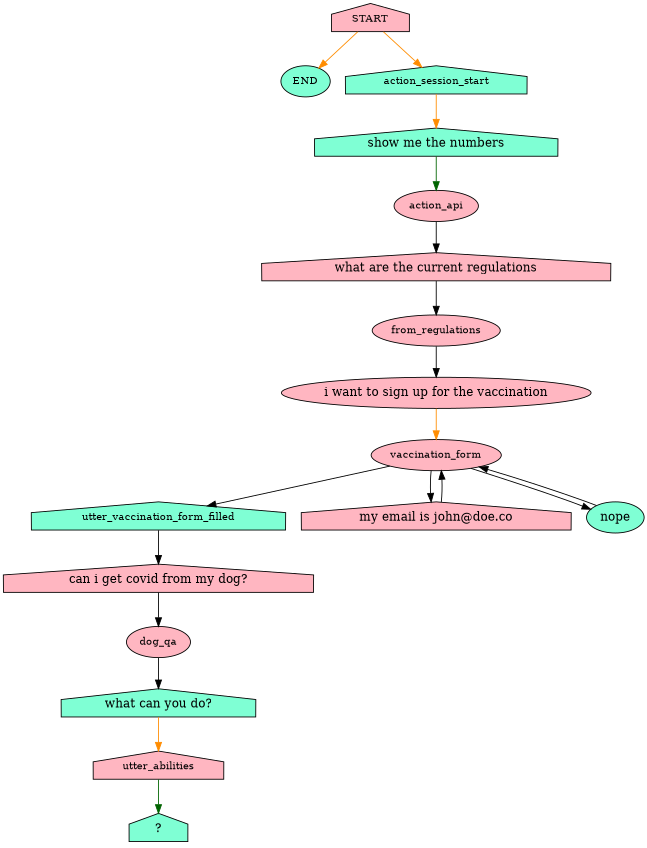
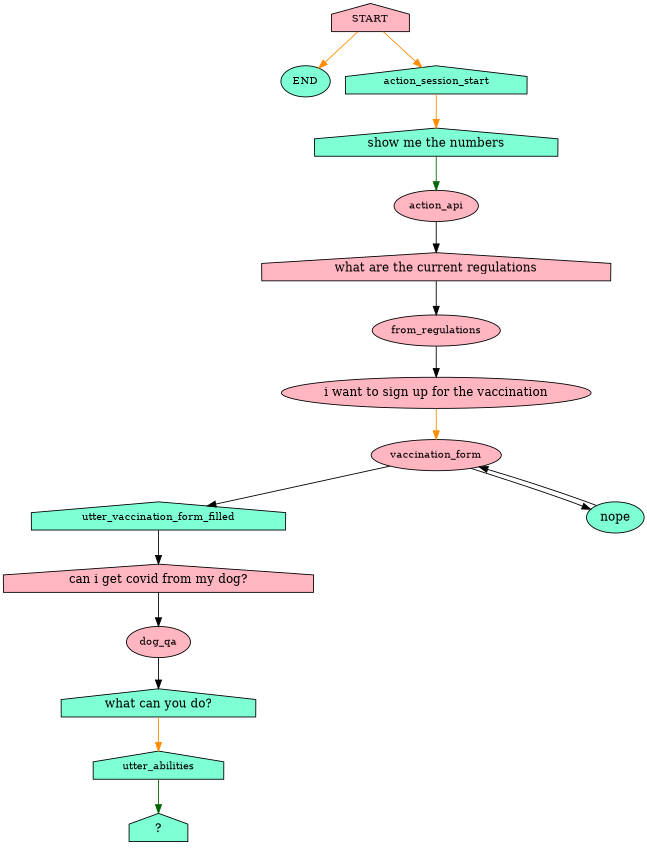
  digraph {
    node [fillcolor=lightpink fontsize=12 shape=house style=filled]
    edge [color=black]
    n1 [label=START]
    n2 [fillcolor=aquamarine label=END shape=ellipse]
    n3 [fillcolor=aquamarine label=action_session_start]
    n4 [fillcolor=aquamarine label="show me the numbers" fontsize=""]
    n5 [label=action_api shape=ellipse]
    n6 [label="what are the current regulations" fontsize=""]
    n7 [label=from_regulations shape=ellipse]
    n8 [label="i want to sign up for the vaccination" shape=ellipse fontsize=""]
    n9 [label=vaccination_form shape=ellipse]
    n10 [fillcolor=aquamarine label=utter_vaccination_form_filled]
-   n11 [label="my email is john@doe.co" fontsize=""]
    n12 [fillcolor=aquamarine label=nope shape=ellipse fontsize=""]
    n13 [label="can i get covid from my dog?" fontsize=""]
    n14 [label=dog_qa shape=ellipse]
    n15 [fillcolor=aquamarine label="what can you do?" fontsize=""]
-   n16 [label=utter_abilities]
+   n16 [fillcolor=aquamarine label=utter_abilities]
    n17 [fillcolor=aquamarine label="  ?  " fontsize=""]
    n1 -> n2 [color=darkorange]
    n1 -> n3 [color=darkorange]
    n3 -> n4 [color=darkorange]
    n4 -> n5 [color=darkgreen]
    n5 -> n6
    n6 -> n7
    n7 -> n8
    n8 -> n9 [color=darkorange]
    n9 -> n10
-   n9 -> n11
    n9 -> n12
    n10 -> n13
-   n11 -> n9
    n12 -> n9
    n13 -> n14
    n14 -> n15
    n15 -> n16 [color=darkorange]
    n16 -> n17 [color=darkgreen]
  }
